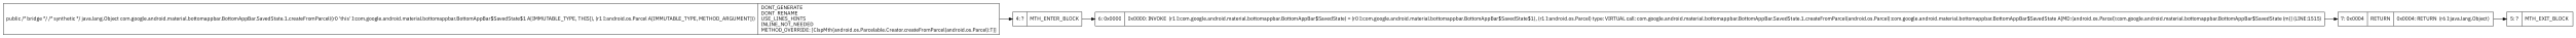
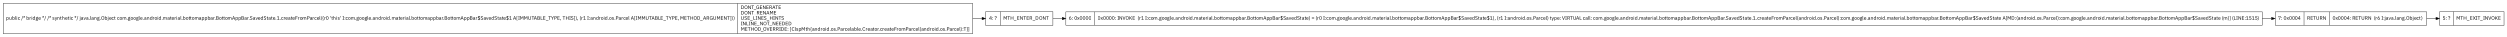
  digraph {
    fontname="IBM Plex Sans"
    rankdir=LR
    node [fontname="IBM Plex Sans" shape=record]
    edge [fontname="IBM Plex Sans"]
-   n1 [label="{4\:\ ?|MTH_ENTER_BLOCK\l}"]
+   n1 [label="{4\:\ ?|MTH_ENTER_DONT\l}"]
    n2 [label="{6\:\ 0x0000|0x0000: INVOKE  (r1 I:com.google.android.material.bottomappbar.BottomAppBar$SavedState) = (r0 I:com.google.android.material.bottomappbar.BottomAppBar$SavedState$1), (r1 I:android.os.Parcel) type: VIRTUAL call: com.google.android.material.bottomappbar.BottomAppBar.SavedState.1.createFromParcel(android.os.Parcel):com.google.android.material.bottomappbar.BottomAppBar$SavedState A[MD:(android.os.Parcel):com.google.android.material.bottomappbar.BottomAppBar$SavedState (m)] (LINE:1515)\l}"]
    n3 [label="{7\:\ 0x0004|RETURN\l|0x0004: RETURN  (r6 I:java.lang.Object) \l}"]
-   n4 [label="{5\:\ ?|MTH_EXIT_BLOCK\l}"]
+   n4 [label="{5\:\ ?|MTH_EXIT_INVOKE\l}"]
    n5 [label="{public \/* bridge *\/ \/* synthetic *\/ java.lang.Object com.google.android.material.bottomappbar.BottomAppBar.SavedState.1.createFromParcel((r0 'this' I:com.google.android.material.bottomappbar.BottomAppBar$SavedState$1 A[IMMUTABLE_TYPE, THIS]), (r1 I:android.os.Parcel A[IMMUTABLE_TYPE, METHOD_ARGUMENT]))  | DONT_GENERATE\lDONT_RENAME\lUSE_LINES_HINTS\lINLINE_NOT_NEEDED\lMETHOD_OVERRIDE: [ClspMth\{android.os.Parcelable.Creator.createFromParcel(android.os.Parcel):T\}]\l}"]
    n1 -> n2
    n2 -> n3
    n3 -> n4
    n5 -> n1
  }
